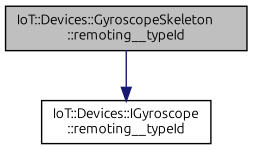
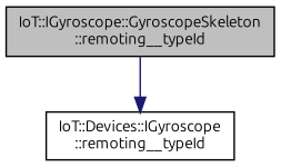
  digraph {
    rankdir=TB
    fontname=Ubuntu
    node [color=black fontname=Ubuntu fontsize=10 shape=record style=filled]
-   n1 [fillcolor=grey75 fontcolor=black height=0.2 label="IoT::Devices::GyroscopeSkeleton\l::remoting__typeId" width=0.4]
+   n1 [fillcolor=grey75 fontcolor=black height=0.2 label="IoT::IGyroscope::GyroscopeSkeleton\l::remoting__typeId" width=0.4]
    n2 [fillcolor=white height=0.2 label="IoT::Devices::IGyroscope\l::remoting__typeId" width=0.4]
    n1 -> n2 [color=midnightblue fontname=Ubuntu fontsize=10 labelfontname=Helvetica labelfontsize=10 style=solid]
  }
